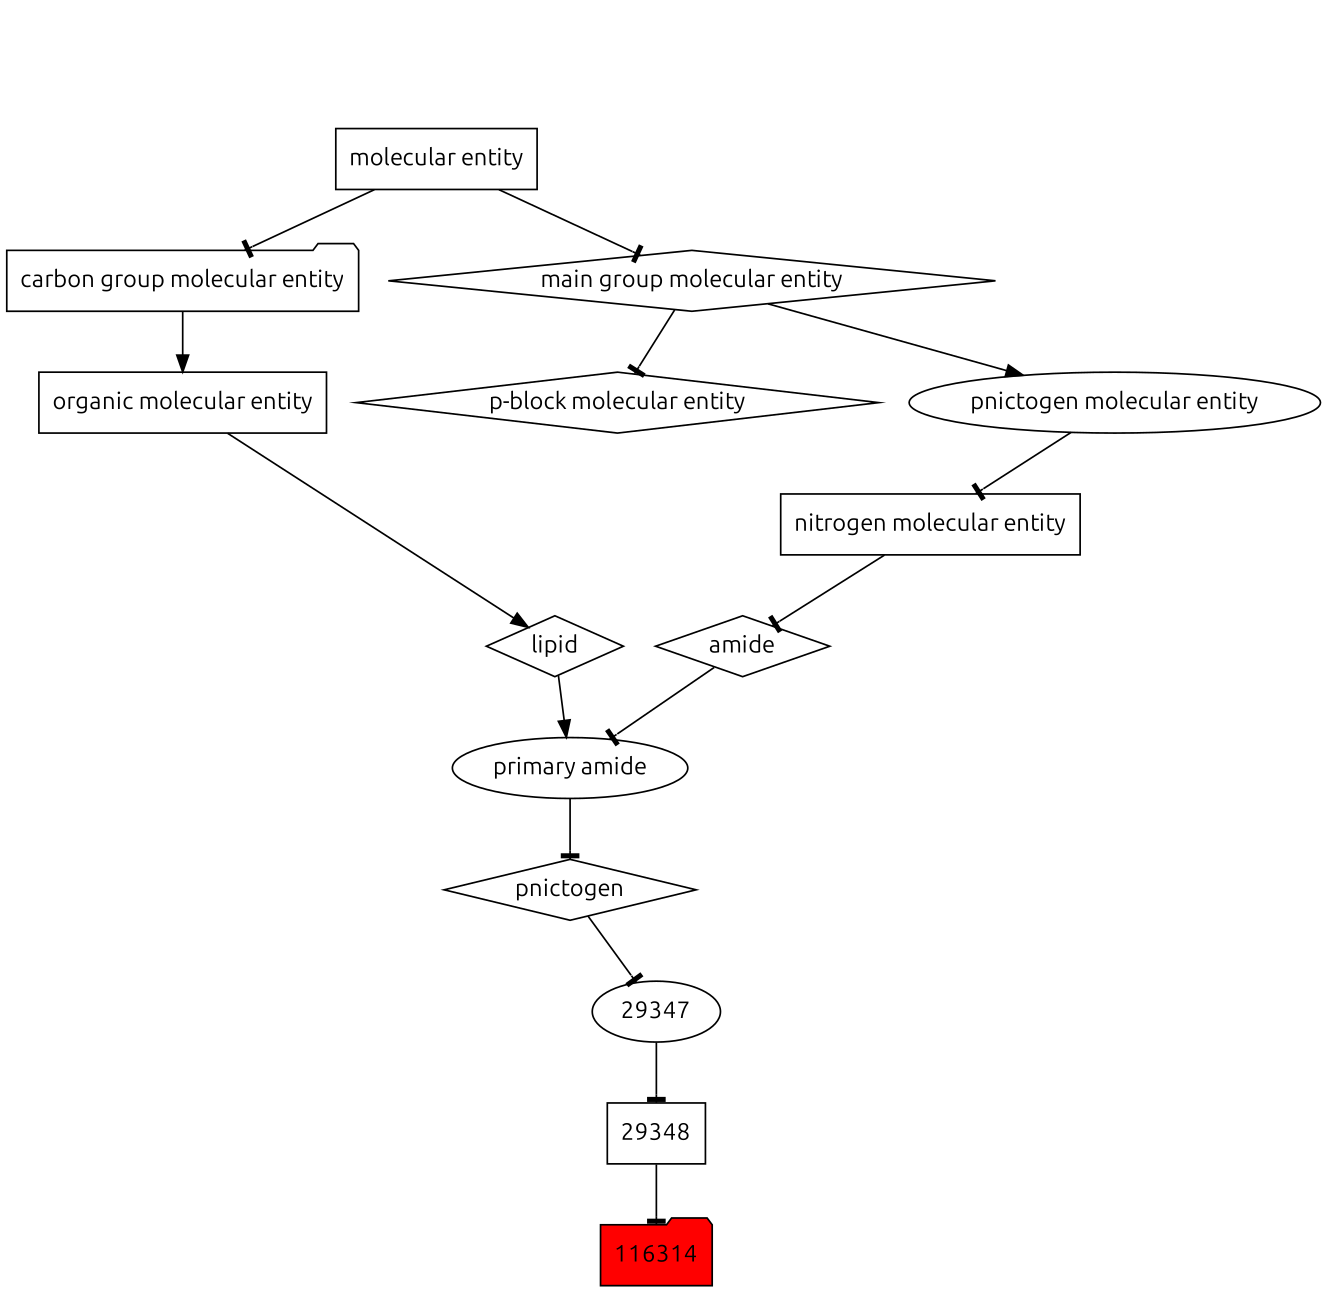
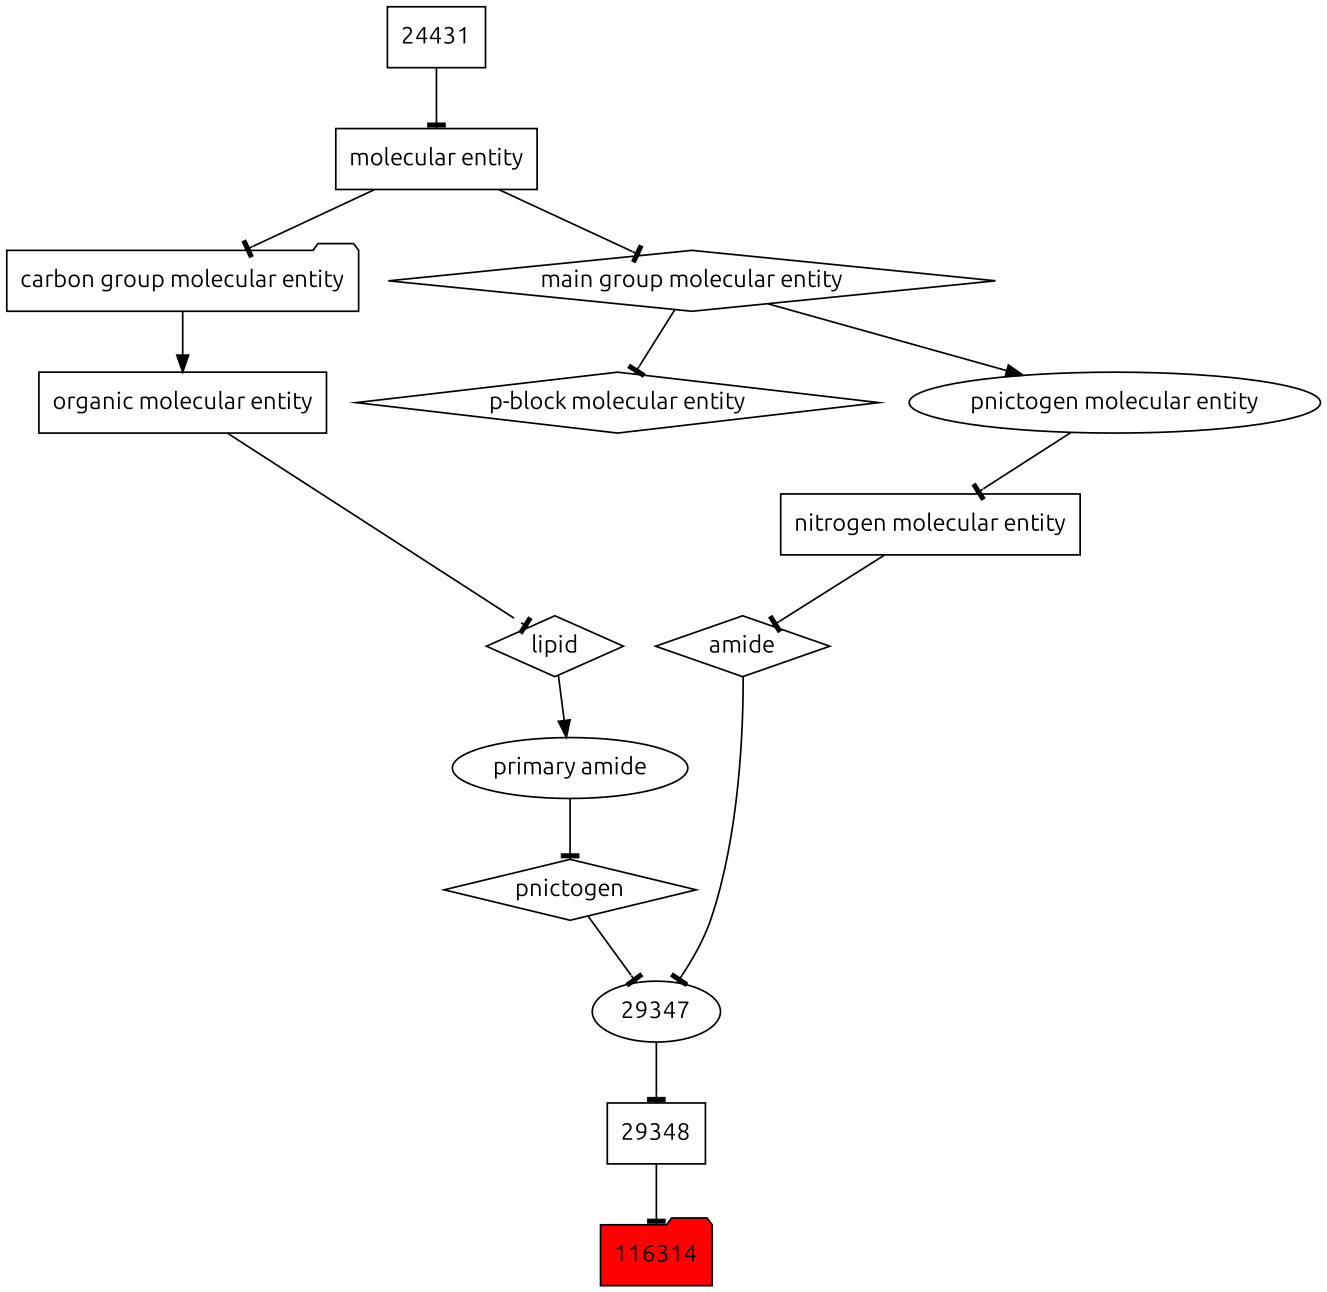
  digraph {
    fontname=Ubuntu
    node [fontname=Ubuntu shape=box]
    edge [arrowhead=tee fontname=Ubuntu]
    n1 [fillcolor=red label=116314 shape=folder style=filled]
    n2 [label=29348]
    n3 [label=lipid shape=diamond]
    n4 [label="primary amide" shape=ellipse]
    n5 [label=29347 shape=ellipse]
    n6 [label="organic molecular entity"]
    n7 [label=pnictogen shape=diamond]
    n8 [label="carbon group molecular entity" shape=folder]
    n9 [label="p-block molecular entity" shape=diamond]
    n10 [label="pnictogen molecular entity" shape=ellipse]
    n11 [label="nitrogen molecular entity"]
    n12 [label=amide shape=diamond]
    n13 [label="main group molecular entity" shape=diamond]
    n14 [label="molecular entity"]
+   n15 [label=24431]
    n2 -> n1
    n3 -> n4 [arrowhead=normal]
    n4 -> n7
    n5 -> n2
-   n6 -> n3 [arrowhead=normal]
+   n6 -> n3
    n7 -> n5
    n8 -> n6 [arrowhead=normal]
    n10 -> n11
    n11 -> n12
-   n12 -> n4
+   n12 -> n5
    n13 -> n9
    n13 -> n10 [arrowhead=normal]
    n14 -> n8
    n14 -> n13
+   n15 -> n14
  }
